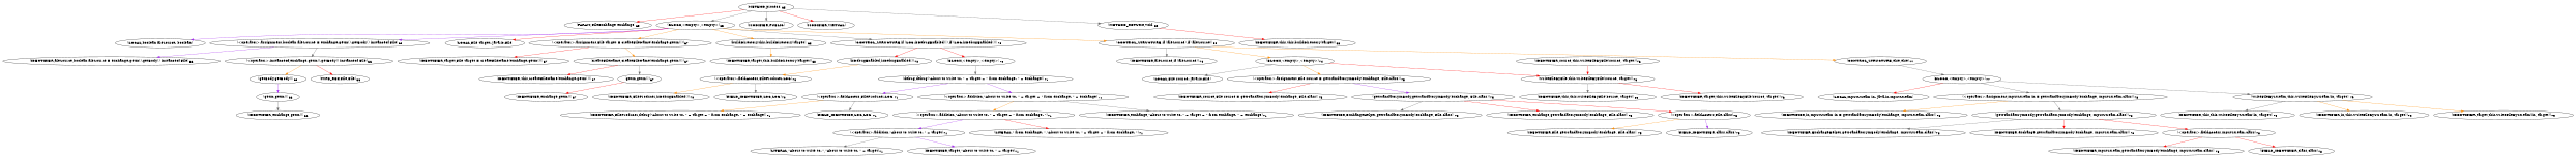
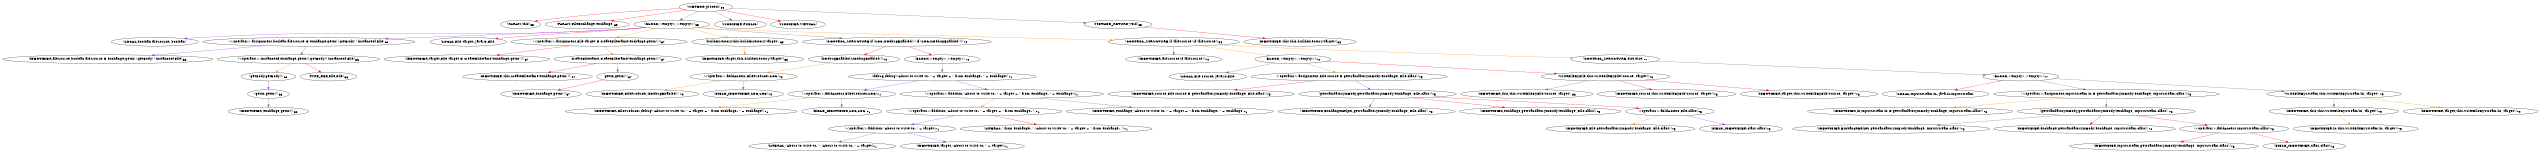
  digraph {
    edge [color=red]
    n1 [label=<(METHOD,process)<SUB>65</SUB>>]
+   n2 [label=<(PARAM,this)<SUB>65</SUB>>]
    n3 [label=<(PARAM,FileExchange exchange)<SUB>65</SUB>>]
    n4 [label=<(BLOCK,&lt;empty&gt;,&lt;empty&gt;)<SUB>65</SUB>>]
    n5 [label=<(MODIFIER,PUBLIC)>]
    n6 [label=<(MODIFIER,VIRTUAL)>]
    n7 [label=<(METHOD_RETURN,void)<SUB>65</SUB>>]
    n8 [label=<(LOCAL,boolean fileSource: boolean)>]
    n9 [label=<(&lt;operator&gt;.assignment,boolean fileSource = exchange.getIn().getBody() instanceof File)<SUB>66</SUB>>]
    n10 [label=<(LOCAL,File target: java.io.File)>]
    n11 [label=<(&lt;operator&gt;.assignment,File target = createFileName(exchange.getIn()))<SUB>67</SUB>>]
    n12 [label=<(buildDirectory,this.buildDirectory(target))<SUB>68</SUB>>]
    n13 [label=<(CONTROL_STRUCTURE,if (LOG.isDebugEnabled()),if (LOG.isDebugEnabled()))<SUB>70</SUB>>]
    n14 [label=<(CONTROL_STRUCTURE,if (fileSource),if (fileSource))<SUB>54</SUB>>]
    n15 [label=<(IDENTIFIER,this,this.buildDirectory(target))<SUB>68</SUB>>]
    n16 [label=<(IDENTIFIER,fileSource,boolean fileSource = exchange.getIn().getBody() instanceof File)<SUB>66</SUB>>]
    n17 [label=<(&lt;operator&gt;.instanceOf,exchange.getIn().getBody() instanceof File)<SUB>66</SUB>>]
    n18 [label=<(IDENTIFIER,target,File target = createFileName(exchange.getIn()))<SUB>67</SUB>>]
    n19 [label=<(createFileName,createFileName(exchange.getIn()))<SUB>67</SUB>>]
    n20 [label=<(IDENTIFIER,target,this.buildDirectory(target))<SUB>68</SUB>>]
    n21 [label=<(isDebugEnabled,isDebugEnabled())<SUB>70</SUB>>]
    n22 [label=<(BLOCK,&lt;empty&gt;,&lt;empty&gt;)<SUB>70</SUB>>]
    n23 [label=<(IDENTIFIER,fileSource,if (fileSource))<SUB>74</SUB>>]
    n24 [label=<(BLOCK,&lt;empty&gt;,&lt;empty&gt;)<SUB>74</SUB>>]
    n25 [label=<(CONTROL_STRUCTURE,else,else)<SUB>77</SUB>>]
    n26 [label=<(getBody,getBody())<SUB>66</SUB>>]
    n27 [label=<(TYPE_REF,File,File)<SUB>66</SUB>>]
    n28 [label=<(getIn,getIn())<SUB>66</SUB>>]
    n29 [label=<(IDENTIFIER,exchange,getIn())<SUB>66</SUB>>]
    n30 [label=<(IDENTIFIER,this,createFileName(exchange.getIn()))<SUB>67</SUB>>]
    n31 [label=<(getIn,getIn())<SUB>67</SUB>>]
    n32 [label=<(IDENTIFIER,exchange,getIn())<SUB>67</SUB>>]
    n33 [label=<(&lt;operator&gt;.fieldAccess,FileProducer.LOG)<SUB>70</SUB>>]
    n34 [label=<(debug,debug(&quot;About to write to: &quot; + target + &quot; from exchange: &quot; + exchange))<SUB>71</SUB>>]
    n35 [label=<(IDENTIFIER,FileProducer,isDebugEnabled())<SUB>70</SUB>>]
    n36 [label=<(FIELD_IDENTIFIER,LOG,LOG)<SUB>70</SUB>>]
    n37 [label=<(&lt;operator&gt;.fieldAccess,FileProducer.LOG)<SUB>71</SUB>>]
    n38 [label=<(&lt;operator&gt;.addition,&quot;About to write to: &quot; + target + &quot; from exchange: &quot; + exchange)<SUB>71</SUB>>]
    n39 [label=<(IDENTIFIER,FileProducer,debug(&quot;About to write to: &quot; + target + &quot; from exchange: &quot; + exchange))<SUB>71</SUB>>]
    n40 [label=<(FIELD_IDENTIFIER,LOG,LOG)<SUB>71</SUB>>]
    n41 [label=<(&lt;operator&gt;.addition,&quot;About to write to: &quot; + target + &quot; from exchange: &quot;)<SUB>71</SUB>>]
    n42 [label=<(IDENTIFIER,exchange,&quot;About to write to: &quot; + target + &quot; from exchange: &quot; + exchange)<SUB>71</SUB>>]
    n43 [label=<(&lt;operator&gt;.addition,&quot;About to write to: &quot; + target)<SUB>71</SUB>>]
    n44 [label=<(LITERAL,&quot; from exchange: &quot;,&quot;About to write to: &quot; + target + &quot; from exchange: &quot;)<SUB>71</SUB>>]
    n45 [label=<(LITERAL,&quot;About to write to: &quot;,&quot;About to write to: &quot; + target)<SUB>71</SUB>>]
    n46 [label=<(IDENTIFIER,target,&quot;About to write to: &quot; + target)<SUB>71</SUB>>]
    n47 [label=<(LOCAL,File source: java.io.File)>]
    n48 [label=<(&lt;operator&gt;.assignment,File source = getMandatoryInBody(exchange, File.class))<SUB>75</SUB>>]
    n49 [label=<(writeFileByFile,this.writeFileByFile(source, target))<SUB>76</SUB>>]
    n50 [label=<(BLOCK,&lt;empty&gt;,&lt;empty&gt;)<SUB>77</SUB>>]
    n51 [label=<(IDENTIFIER,source,File source = getMandatoryInBody(exchange, File.class))<SUB>75</SUB>>]
    n52 [label=<(getMandatoryInBody,getMandatoryInBody(exchange, File.class))<SUB>75</SUB>>]
    n53 [label=<(IDENTIFIER,this,this.writeFileByFile(source, target))<SUB>86</SUB>>]
    n54 [label=<(IDENTIFIER,source,this.writeFileByFile(source, target))<SUB>76</SUB>>]
    n55 [label=<(IDENTIFIER,target,this.writeFileByFile(source, target))<SUB>76</SUB>>]
    n56 [label=<(IDENTIFIER,ExchangeHelper,getMandatoryInBody(exchange, File.class))<SUB>75</SUB>>]
    n57 [label=<(IDENTIFIER,exchange,getMandatoryInBody(exchange, File.class))<SUB>75</SUB>>]
    n58 [label=<(&lt;operator&gt;.fieldAccess,File.class)<SUB>75</SUB>>]
    n59 [label=<(IDENTIFIER,File,getMandatoryInBody(exchange, File.class))<SUB>75</SUB>>]
    n60 [label=<(FIELD_IDENTIFIER,class,class)<SUB>75</SUB>>]
    n61 [label=<(LOCAL,InputStream in: java.io.InputStream)>]
    n62 [label=<(&lt;operator&gt;.assignment,InputStream in = getMandatoryInBody(exchange, InputStream.class))<SUB>78</SUB>>]
    n63 [label=<(writeFileByStream,this.writeFileByStream(in, target))<SUB>79</SUB>>]
    n64 [label=<(IDENTIFIER,in,InputStream in = getMandatoryInBody(exchange, InputStream.class))<SUB>78</SUB>>]
    n65 [label=<(getMandatoryInBody,getMandatoryInBody(exchange, InputStream.class))<SUB>78</SUB>>]
    n66 [label=<(IDENTIFIER,this,this.writeFileByStream(in, target))<SUB>79</SUB>>]
    n67 [label=<(IDENTIFIER,in,this.writeFileByStream(in, target))<SUB>79</SUB>>]
    n68 [label=<(IDENTIFIER,target,this.writeFileByStream(in, target))<SUB>79</SUB>>]
    n69 [label=<(IDENTIFIER,ExchangeHelper,getMandatoryInBody(exchange, InputStream.class))<SUB>78</SUB>>]
    n70 [label=<(IDENTIFIER,exchange,getMandatoryInBody(exchange, InputStream.class))<SUB>78</SUB>>]
    n71 [label=<(&lt;operator&gt;.fieldAccess,InputStream.class)<SUB>78</SUB>>]
    n72 [label=<(IDENTIFIER,InputStream,getMandatoryInBody(exchange, InputStream.class))<SUB>78</SUB>>]
    n73 [label=<(FIELD_IDENTIFIER,class,class)<SUB>78</SUB>>]
+   n1 -> n2
    n1 -> n3
    n1 -> n4 [color=gray40]
    n1 -> n5 [color=gray40]
    n1 -> n6
    n1 -> n7 [color=gray40]
    n4 -> n8 [color=purple]
    n4 -> n9 [color=purple]
    n4 -> n10
    n4 -> n11 [color=darkorange]
    n4 -> n12 [color=darkorange]
    n4 -> n13 [color=gray40]
    n4 -> n14 [color=darkorange]
    n7 -> n15
    n9 -> n16 [color=purple]
    n9 -> n17 [color=gray40]
    n11 -> n18
    n11 -> n19 [color=darkorange]
    n12 -> n20 [color=darkorange]
    n13 -> n21
    n13 -> n22
    n14 -> n23 [color=gray40]
    n14 -> n24 [color=darkorange]
    n14 -> n25 [color=darkorange]
    n17 -> n26 [color=darkorange]
    n17 -> n27
    n19 -> n30
    n19 -> n31 [color=gray40]
    n21 -> n33 [color=darkorange]
    n22 -> n34 [color=gray40]
    n24 -> n47 [color=gray40]
    n24 -> n48 [color=darkorange]
    n24 -> n49
    n25 -> n50 [color=gray40]
    n26 -> n28 [color=purple]
    n28 -> n29 [color=gray40]
    n31 -> n32
    n33 -> n35 [color=darkorange]
    n33 -> n36 [color=gray40]
    n34 -> n37 [color=purple]
    n34 -> n38 [color=purple]
    n37 -> n39 [color=darkorange]
    n37 -> n40 [color=gray40]
    n38 -> n41 [color=darkorange]
    n38 -> n42 [color=gray40]
    n41 -> n43 [color=purple]
    n41 -> n44
    n43 -> n45 [color=gray40]
    n43 -> n46 [color=purple]
    n48 -> n51
    n48 -> n52 [color=purple]
    n49 -> n53 [color=gray40]
-   n54 -> n49
+   n49 -> n54
    n49 -> n55
    n50 -> n61
    n50 -> n62 [color=gray40]
    n50 -> n63 [color=gray40]
    n52 -> n56 [color=gray40]
    n52 -> n57
    n52 -> n58
    n58 -> n59 [color=darkorange]
    n58 -> n60 [color=purple]
    n62 -> n64 [color=darkorange]
    n62 -> n65 [color=gray40]
    n63 -> n66 [color=gray40]
-   n63 -> n67 [color=darkorange]
+   n66 -> n67 [color=darkorange]
    n63 -> n68 [color=darkorange]
    n65 -> n69 [color=gray40]
    n65 -> n70
    n65 -> n71
    n71 -> n72
    n71 -> n73
  }
